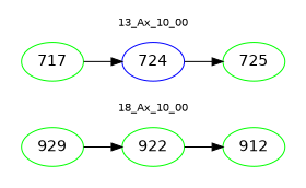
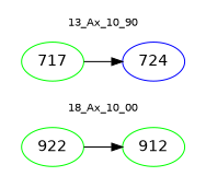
  digraph {
    fontname="DejaVu Sans"
    rankdir=LR
    node [color=green fontname="DejaVu Sans"]
    edge [color=black fontname="DejaVu Sans"]
-   n1 [label=929]
    n2 [label=922]
    n3 [label=912]
    n4 [label=717]
    n5 [color=blue label=724]
-   n6 [label=725]
    subgraph cluster_1 {
      color=white
      fontsize=10
      label="18_Ax_10_00"
-     n1
      n2
      n3
    }
    subgraph cluster_2 {
      color=white
      fontsize=10
-     label="13_Ax_10_00"
+     label="13_Ax_10_90"
      n4
      n5
-     n6
    }
-   n1 -> n2
    n2 -> n3
    n4 -> n5
-   n5 -> n6
  }
